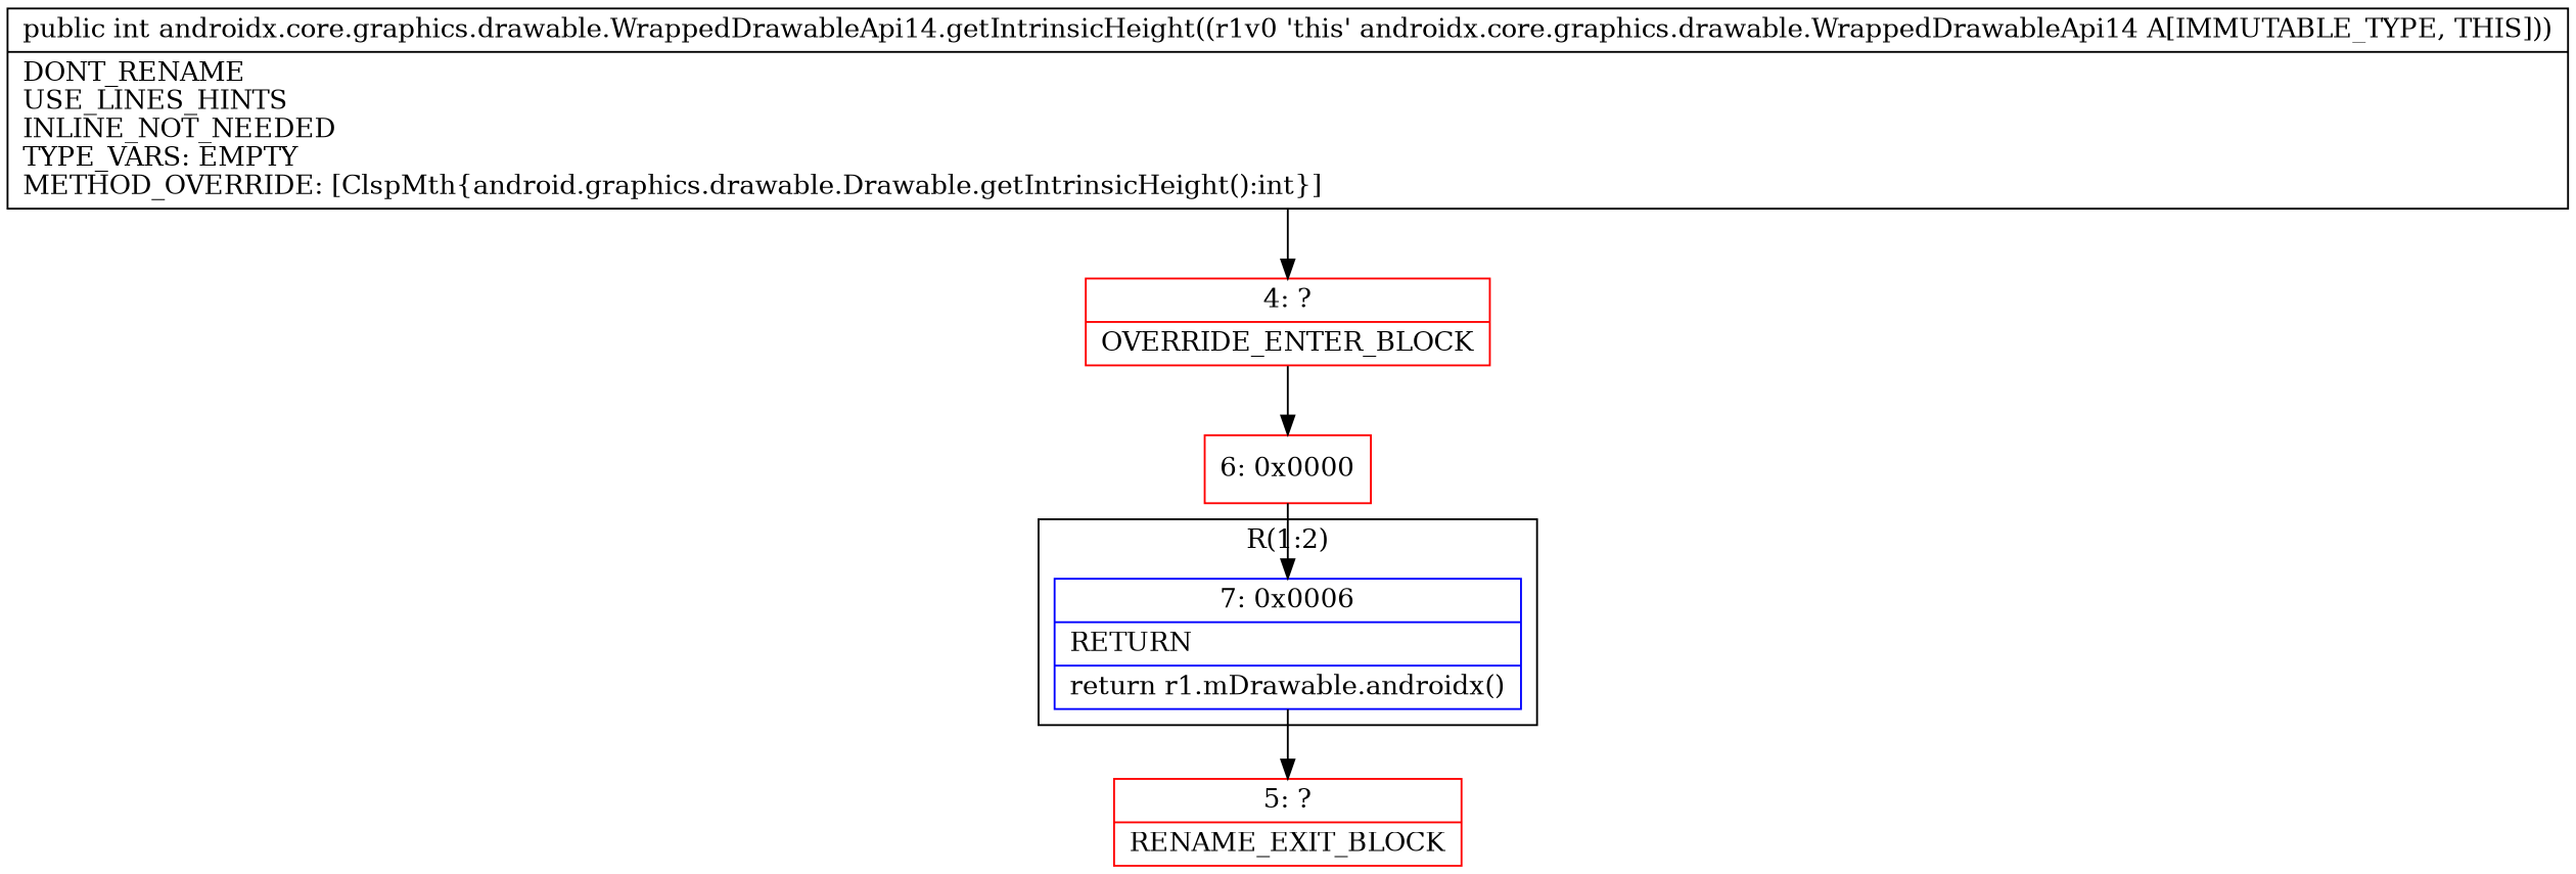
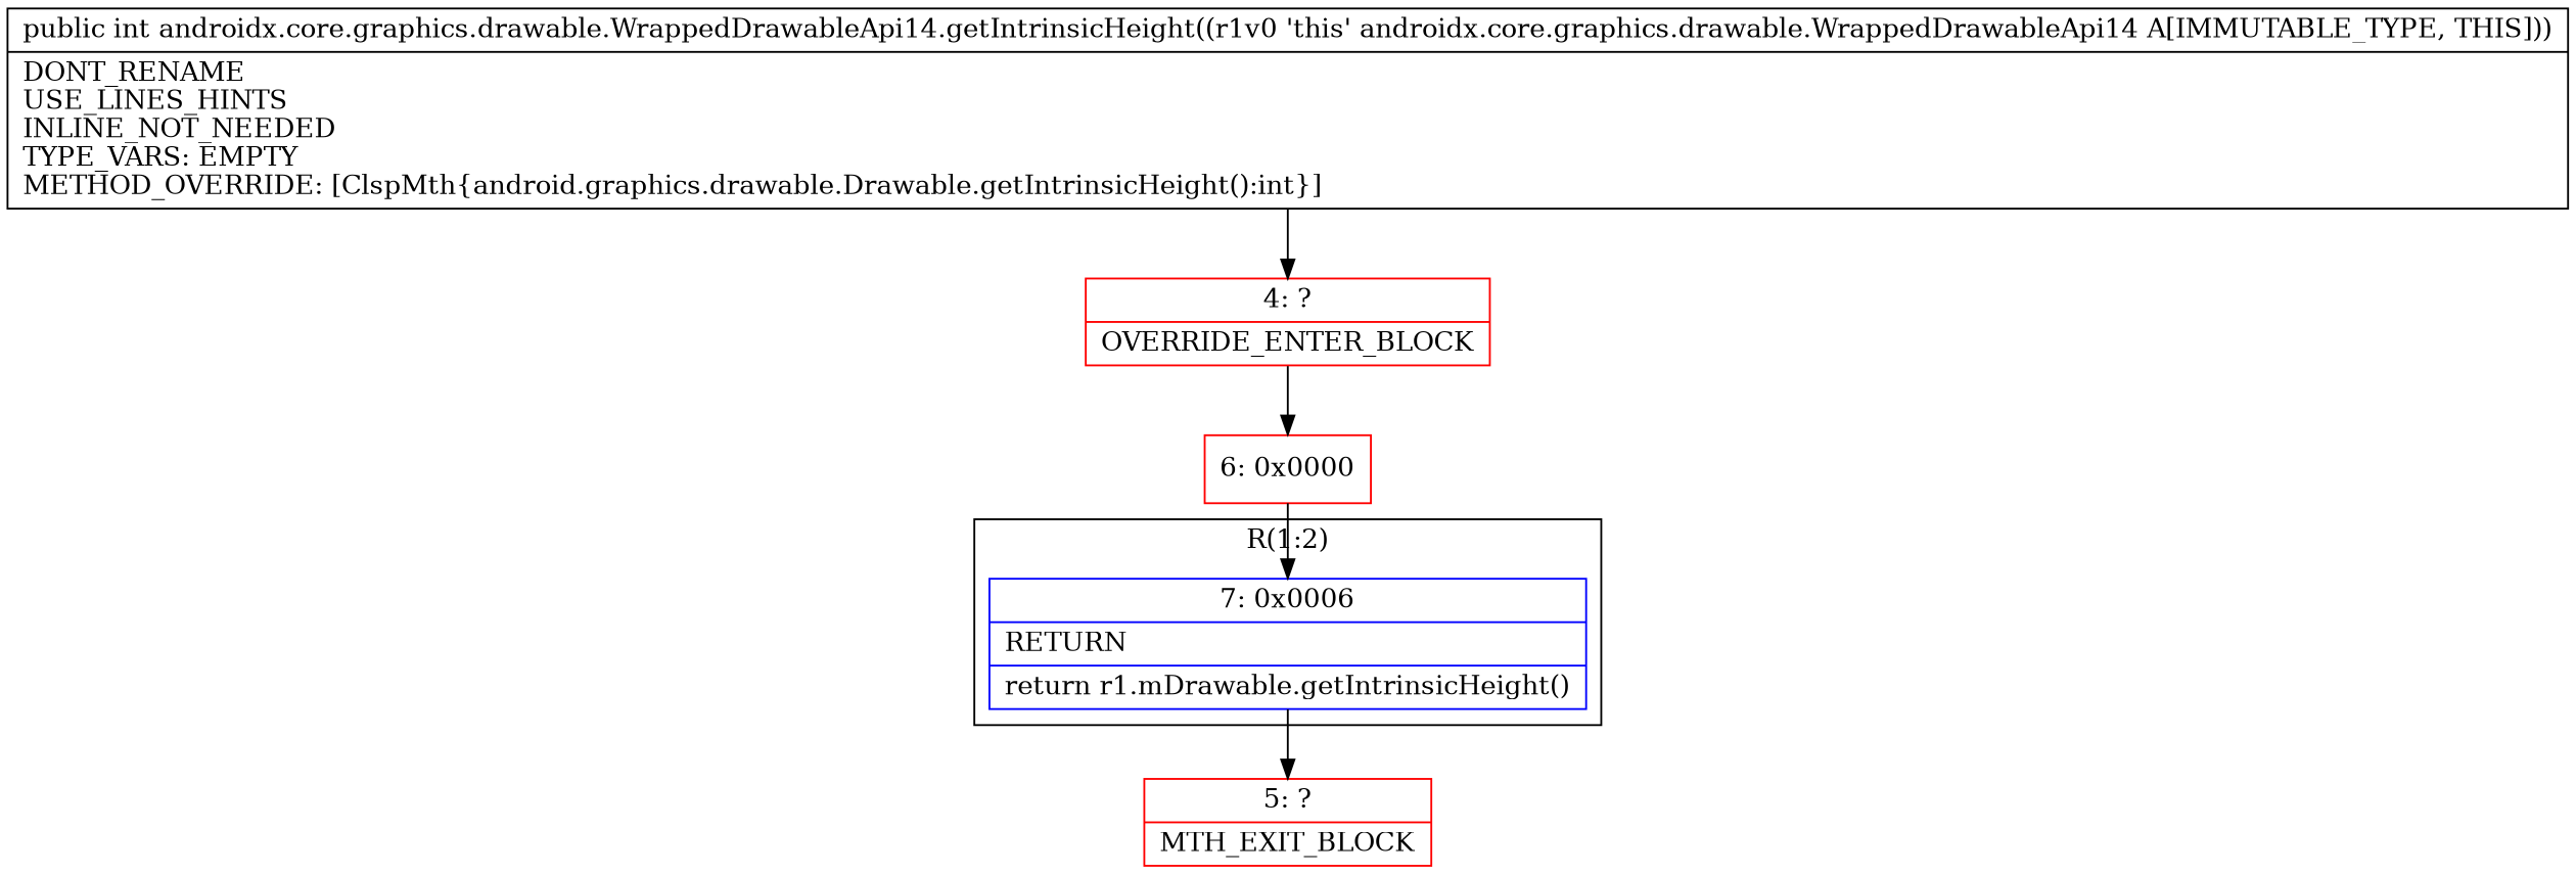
  digraph {
    node [color=red shape=record]
-   n1 [color=blue label="{7\:\ 0x0006|RETURN\l|return r1.mDrawable.androidx()\l}"]
-   n2 [label="{5\:\ ?|RENAME_EXIT_BLOCK\l}"]
+   n1 [color=blue label="{7\:\ 0x0006|RETURN\l|return r1.mDrawable.getIntrinsicHeight()\l}"]
+   n2 [label="{5\:\ ?|MTH_EXIT_BLOCK\l}"]
    n3 [label="{4\:\ ?|OVERRIDE_ENTER_BLOCK\l}"]
    n4 [label="{6\:\ 0x0000}"]
    n5 [label="{public int androidx.core.graphics.drawable.WrappedDrawableApi14.getIntrinsicHeight((r1v0 'this' androidx.core.graphics.drawable.WrappedDrawableApi14 A[IMMUTABLE_TYPE, THIS]))  | DONT_RENAME\lUSE_LINES_HINTS\lINLINE_NOT_NEEDED\lTYPE_VARS: EMPTY\lMETHOD_OVERRIDE: [ClspMth\{android.graphics.drawable.Drawable.getIntrinsicHeight():int\}]\l}" color=""]
    subgraph cluster_1 {
      label="R(1:2)"
      n1
    }
    n1 -> n2
    n3 -> n4
    n4 -> n1
    n5 -> n3
  }
